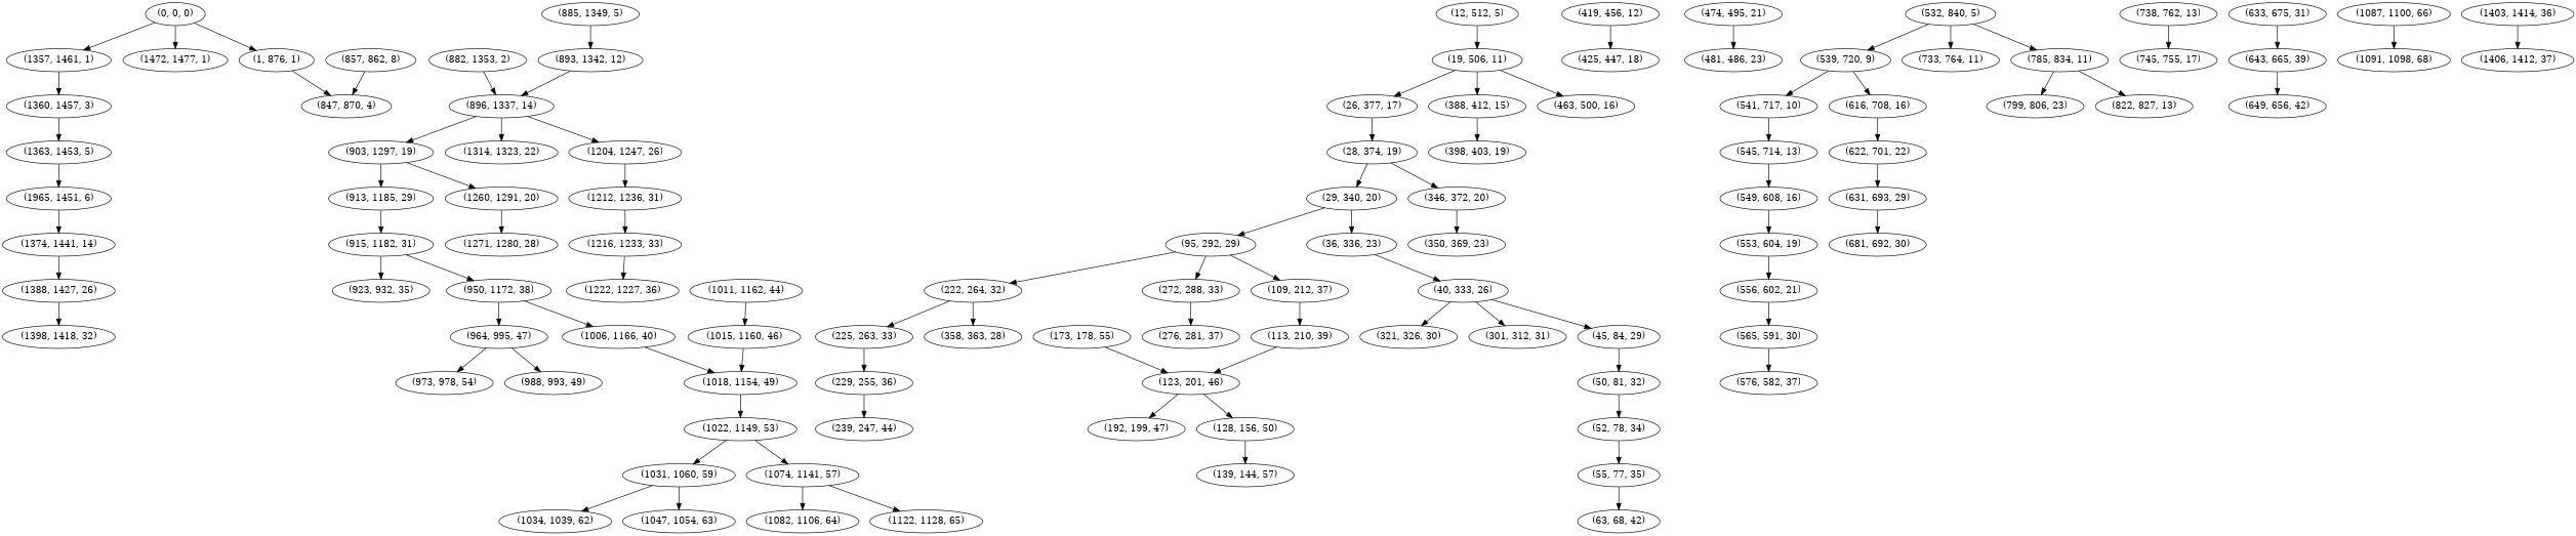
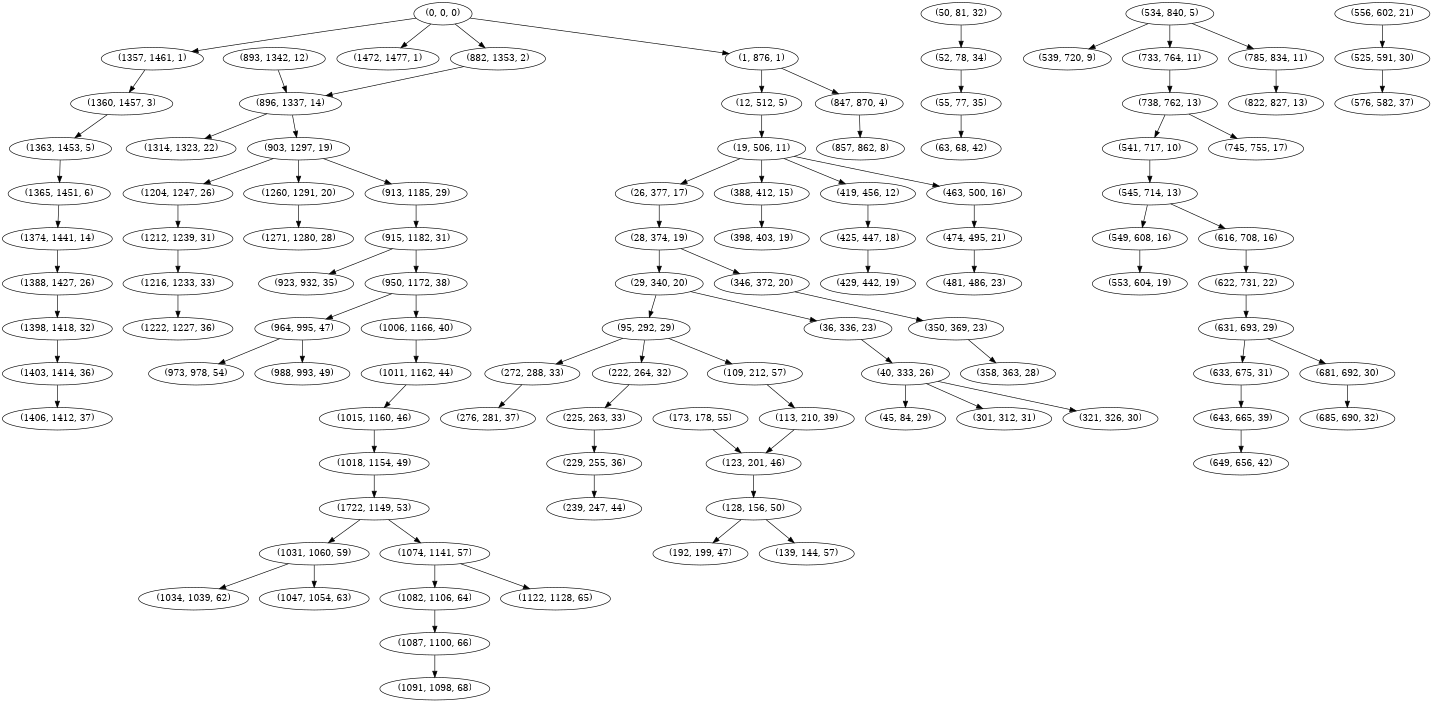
  digraph {
    "(0, 0, 0)"
    "(1, 876, 1)"
    "(882, 1353, 2)"
    "(1357, 1461, 1)"
    "(1472, 1477, 1)"
    "(12, 512, 5)"
    "(847, 870, 4)"
    "(896, 1337, 14)"
    "(1360, 1457, 3)"
    "(19, 506, 11)"
    "(857, 862, 8)"
    "(26, 377, 17)"
    "(388, 412, 15)"
    "(419, 456, 12)"
    "(463, 500, 16)"
    "(28, 374, 19)"
    "(398, 403, 19)"
    "(425, 447, 18)"
    "(474, 495, 21)"
    "(29, 340, 20)"
    "(346, 372, 20)"
    "(36, 336, 23)"
    "(95, 292, 29)"
    "(350, 369, 23)"
    "(40, 333, 26)"
    "(45, 84, 29)"
    "(301, 312, 31)"
    "(321, 326, 30)"
    "(50, 81, 32)"
-   "(109, 212, 37)"
+   "(109, 212, 37)" [label="(109, 212, 57)"]
    "(222, 264, 32)"
    "(272, 288, 33)"
    "(52, 78, 34)"
    "(55, 77, 35)"
    "(63, 68, 42)"
    "(113, 210, 39)"
    "(225, 263, 33)"
    "(276, 281, 37)"
    "(123, 201, 46)"
    "(128, 156, 50)"
    "(192, 199, 47)"
    "(139, 144, 57)"
    "(173, 178, 55)"
    "(229, 255, 36)"
    "(239, 247, 44)"
    "(358, 363, 28)"
+   "(429, 442, 19)"
    "(481, 486, 23)"
-   "(534, 840, 5)" [label="(532, 840, 5)"]
+   "(534, 840, 5)"
    "(539, 720, 9)"
    "(733, 764, 11)"
    "(785, 834, 11)"
    "(541, 717, 10)"
    "(738, 762, 13)"
-   "(799, 806, 23)"
    "(822, 827, 13)"
    "(545, 714, 13)"
    "(549, 608, 16)"
    "(616, 708, 16)"
    "(553, 604, 19)"
-   "(622, 701, 22)"
+   "(622, 701, 22)" [label="(622, 731, 22)"]
    "(556, 602, 21)"
-   "(565, 591, 30)"
+   "(565, 591, 30)" [label="(525, 591, 30)"]
    "(576, 582, 37)"
    "(631, 693, 29)"
    "(633, 675, 31)"
    "(681, 692, 30)"
    "(643, 665, 39)"
+   "(685, 690, 32)"
    "(649, 656, 42)"
    "(745, 755, 17)"
-   "(885, 1349, 5)"
    "(893, 1342, 12)"
    "(903, 1297, 19)"
    "(1314, 1323, 22)"
    "(913, 1185, 29)"
    "(1204, 1247, 26)"
    "(1260, 1291, 20)"
    "(915, 1182, 31)"
-   "(1212, 1239, 31)" [label="(1212, 1236, 31)"]
+   "(1212, 1239, 31)"
    "(1271, 1280, 28)"
    "(923, 932, 35)"
    "(950, 1172, 38)"
    "(964, 995, 47)"
    "(1006, 1166, 40)"
    "(973, 978, 54)"
    "(988, 993, 49)"
    "(1011, 1162, 44)"
    "(1015, 1160, 46)"
    "(1018, 1154, 49)"
-   "(1022, 1149, 53)"
+   "(1022, 1149, 53)" [label="(1722, 1149, 53)"]
    "(1031, 1060, 59)"
    "(1074, 1141, 57)"
    "(1034, 1039, 62)"
    "(1047, 1054, 63)"
    "(1082, 1106, 64)"
    "(1122, 1128, 65)"
    "(1087, 1100, 66)"
    "(1091, 1098, 68)"
    "(1216, 1233, 33)"
    "(1222, 1227, 36)"
    "(1363, 1453, 5)"
-   "(1365, 1451, 6)" [label="(1965, 1451, 6)"]
+   "(1365, 1451, 6)"
    "(1374, 1441, 14)"
    "(1388, 1427, 26)"
    "(1398, 1418, 32)"
    "(1403, 1414, 36)"
    "(1406, 1412, 37)"
    "(0, 0, 0)" -> "(1, 876, 1)"
+   "(0, 0, 0)" -> "(882, 1353, 2)"
    "(0, 0, 0)" -> "(1357, 1461, 1)"
    "(0, 0, 0)" -> "(1472, 1477, 1)"
+   "(1, 876, 1)" -> "(12, 512, 5)"
    "(1, 876, 1)" -> "(847, 870, 4)"
    "(882, 1353, 2)" -> "(896, 1337, 14)"
    "(1357, 1461, 1)" -> "(1360, 1457, 3)"
    "(12, 512, 5)" -> "(19, 506, 11)"
-   "(857, 862, 8)" -> "(847, 870, 4)"
+   "(847, 870, 4)" -> "(857, 862, 8)"
    "(896, 1337, 14)" -> "(903, 1297, 19)"
    "(896, 1337, 14)" -> "(1314, 1323, 22)"
    "(1360, 1457, 3)" -> "(1363, 1453, 5)"
    "(19, 506, 11)" -> "(26, 377, 17)"
    "(19, 506, 11)" -> "(388, 412, 15)"
+   "(19, 506, 11)" -> "(419, 456, 12)"
    "(19, 506, 11)" -> "(463, 500, 16)"
    "(26, 377, 17)" -> "(28, 374, 19)"
    "(388, 412, 15)" -> "(398, 403, 19)"
    "(419, 456, 12)" -> "(425, 447, 18)"
+   "(463, 500, 16)" -> "(474, 495, 21)"
    "(28, 374, 19)" -> "(29, 340, 20)"
    "(28, 374, 19)" -> "(346, 372, 20)"
+   "(425, 447, 18)" -> "(429, 442, 19)"
    "(474, 495, 21)" -> "(481, 486, 23)"
    "(29, 340, 20)" -> "(36, 336, 23)"
    "(29, 340, 20)" -> "(95, 292, 29)"
    "(346, 372, 20)" -> "(350, 369, 23)"
    "(36, 336, 23)" -> "(40, 333, 26)"
    "(95, 292, 29)" -> "(109, 212, 37)"
    "(95, 292, 29)" -> "(222, 264, 32)"
    "(95, 292, 29)" -> "(272, 288, 33)"
-   "(222, 264, 32)" -> "(358, 363, 28)"
+   "(350, 369, 23)" -> "(358, 363, 28)"
    "(40, 333, 26)" -> "(45, 84, 29)"
    "(40, 333, 26)" -> "(301, 312, 31)"
    "(40, 333, 26)" -> "(321, 326, 30)"
-   "(45, 84, 29)" -> "(50, 81, 32)"
    "(50, 81, 32)" -> "(52, 78, 34)"
    "(109, 212, 37)" -> "(113, 210, 39)"
    "(222, 264, 32)" -> "(225, 263, 33)"
    "(272, 288, 33)" -> "(276, 281, 37)"
    "(52, 78, 34)" -> "(55, 77, 35)"
    "(55, 77, 35)" -> "(63, 68, 42)"
    "(113, 210, 39)" -> "(123, 201, 46)"
    "(225, 263, 33)" -> "(229, 255, 36)"
    "(123, 201, 46)" -> "(128, 156, 50)"
-   "(123, 201, 46)" -> "(192, 199, 47)"
+   "(128, 156, 50)" -> "(192, 199, 47)"
    "(128, 156, 50)" -> "(139, 144, 57)"
    "(173, 178, 55)" -> "(123, 201, 46)"
    "(229, 255, 36)" -> "(239, 247, 44)"
    "(534, 840, 5)" -> "(539, 720, 9)"
    "(534, 840, 5)" -> "(733, 764, 11)"
    "(534, 840, 5)" -> "(785, 834, 11)"
-   "(539, 720, 9)" -> "(541, 717, 10)"
-   "(785, 834, 11)" -> "(799, 806, 23)"
+   "(738, 762, 13)" -> "(541, 717, 10)"
+   "(733, 764, 11)" -> "(738, 762, 13)"
    "(785, 834, 11)" -> "(822, 827, 13)"
    "(541, 717, 10)" -> "(545, 714, 13)"
    "(738, 762, 13)" -> "(745, 755, 17)"
    "(545, 714, 13)" -> "(549, 608, 16)"
-   "(539, 720, 9)" -> "(616, 708, 16)"
+   "(545, 714, 13)" -> "(616, 708, 16)"
    "(549, 608, 16)" -> "(553, 604, 19)"
    "(616, 708, 16)" -> "(622, 701, 22)"
-   "(553, 604, 19)" -> "(556, 602, 21)"
    "(622, 701, 22)" -> "(631, 693, 29)"
    "(556, 602, 21)" -> "(565, 591, 30)"
    "(565, 591, 30)" -> "(576, 582, 37)"
+   "(631, 693, 29)" -> "(633, 675, 31)"
    "(631, 693, 29)" -> "(681, 692, 30)"
    "(633, 675, 31)" -> "(643, 665, 39)"
+   "(681, 692, 30)" -> "(685, 690, 32)"
    "(643, 665, 39)" -> "(649, 656, 42)"
-   "(885, 1349, 5)" -> "(893, 1342, 12)"
    "(893, 1342, 12)" -> "(896, 1337, 14)"
    "(903, 1297, 19)" -> "(913, 1185, 29)"
-   "(896, 1337, 14)" -> "(1204, 1247, 26)"
+   "(903, 1297, 19)" -> "(1204, 1247, 26)"
    "(903, 1297, 19)" -> "(1260, 1291, 20)"
    "(913, 1185, 29)" -> "(915, 1182, 31)"
    "(1204, 1247, 26)" -> "(1212, 1239, 31)"
    "(1260, 1291, 20)" -> "(1271, 1280, 28)"
    "(915, 1182, 31)" -> "(923, 932, 35)"
    "(915, 1182, 31)" -> "(950, 1172, 38)"
    "(1212, 1239, 31)" -> "(1216, 1233, 33)"
    "(950, 1172, 38)" -> "(964, 995, 47)"
    "(950, 1172, 38)" -> "(1006, 1166, 40)"
    "(964, 995, 47)" -> "(973, 978, 54)"
    "(964, 995, 47)" -> "(988, 993, 49)"
-   "(1006, 1166, 40)" -> "(1018, 1154, 49)"
+   "(1006, 1166, 40)" -> "(1011, 1162, 44)"
    "(1011, 1162, 44)" -> "(1015, 1160, 46)"
    "(1015, 1160, 46)" -> "(1018, 1154, 49)"
    "(1018, 1154, 49)" -> "(1022, 1149, 53)"
    "(1022, 1149, 53)" -> "(1031, 1060, 59)"
    "(1022, 1149, 53)" -> "(1074, 1141, 57)"
    "(1031, 1060, 59)" -> "(1034, 1039, 62)"
    "(1031, 1060, 59)" -> "(1047, 1054, 63)"
    "(1074, 1141, 57)" -> "(1082, 1106, 64)"
    "(1074, 1141, 57)" -> "(1122, 1128, 65)"
+   "(1082, 1106, 64)" -> "(1087, 1100, 66)"
    "(1087, 1100, 66)" -> "(1091, 1098, 68)"
    "(1216, 1233, 33)" -> "(1222, 1227, 36)"
    "(1363, 1453, 5)" -> "(1365, 1451, 6)"
    "(1365, 1451, 6)" -> "(1374, 1441, 14)"
    "(1374, 1441, 14)" -> "(1388, 1427, 26)"
    "(1388, 1427, 26)" -> "(1398, 1418, 32)"
+   "(1398, 1418, 32)" -> "(1403, 1414, 36)"
    "(1403, 1414, 36)" -> "(1406, 1412, 37)"
  }
